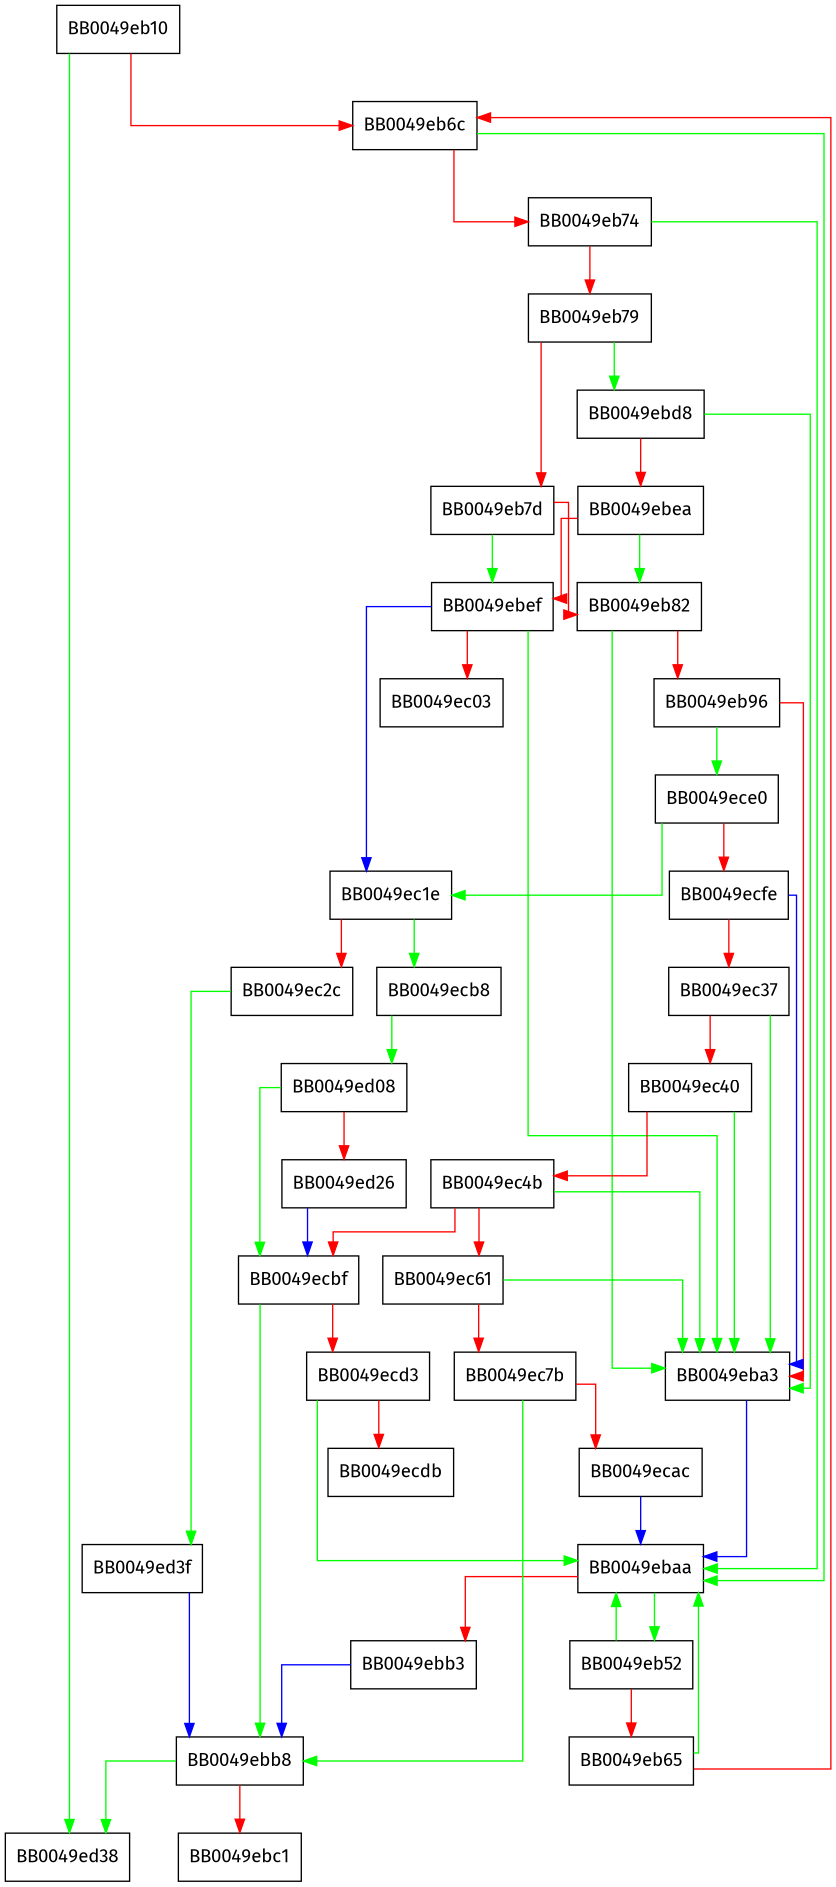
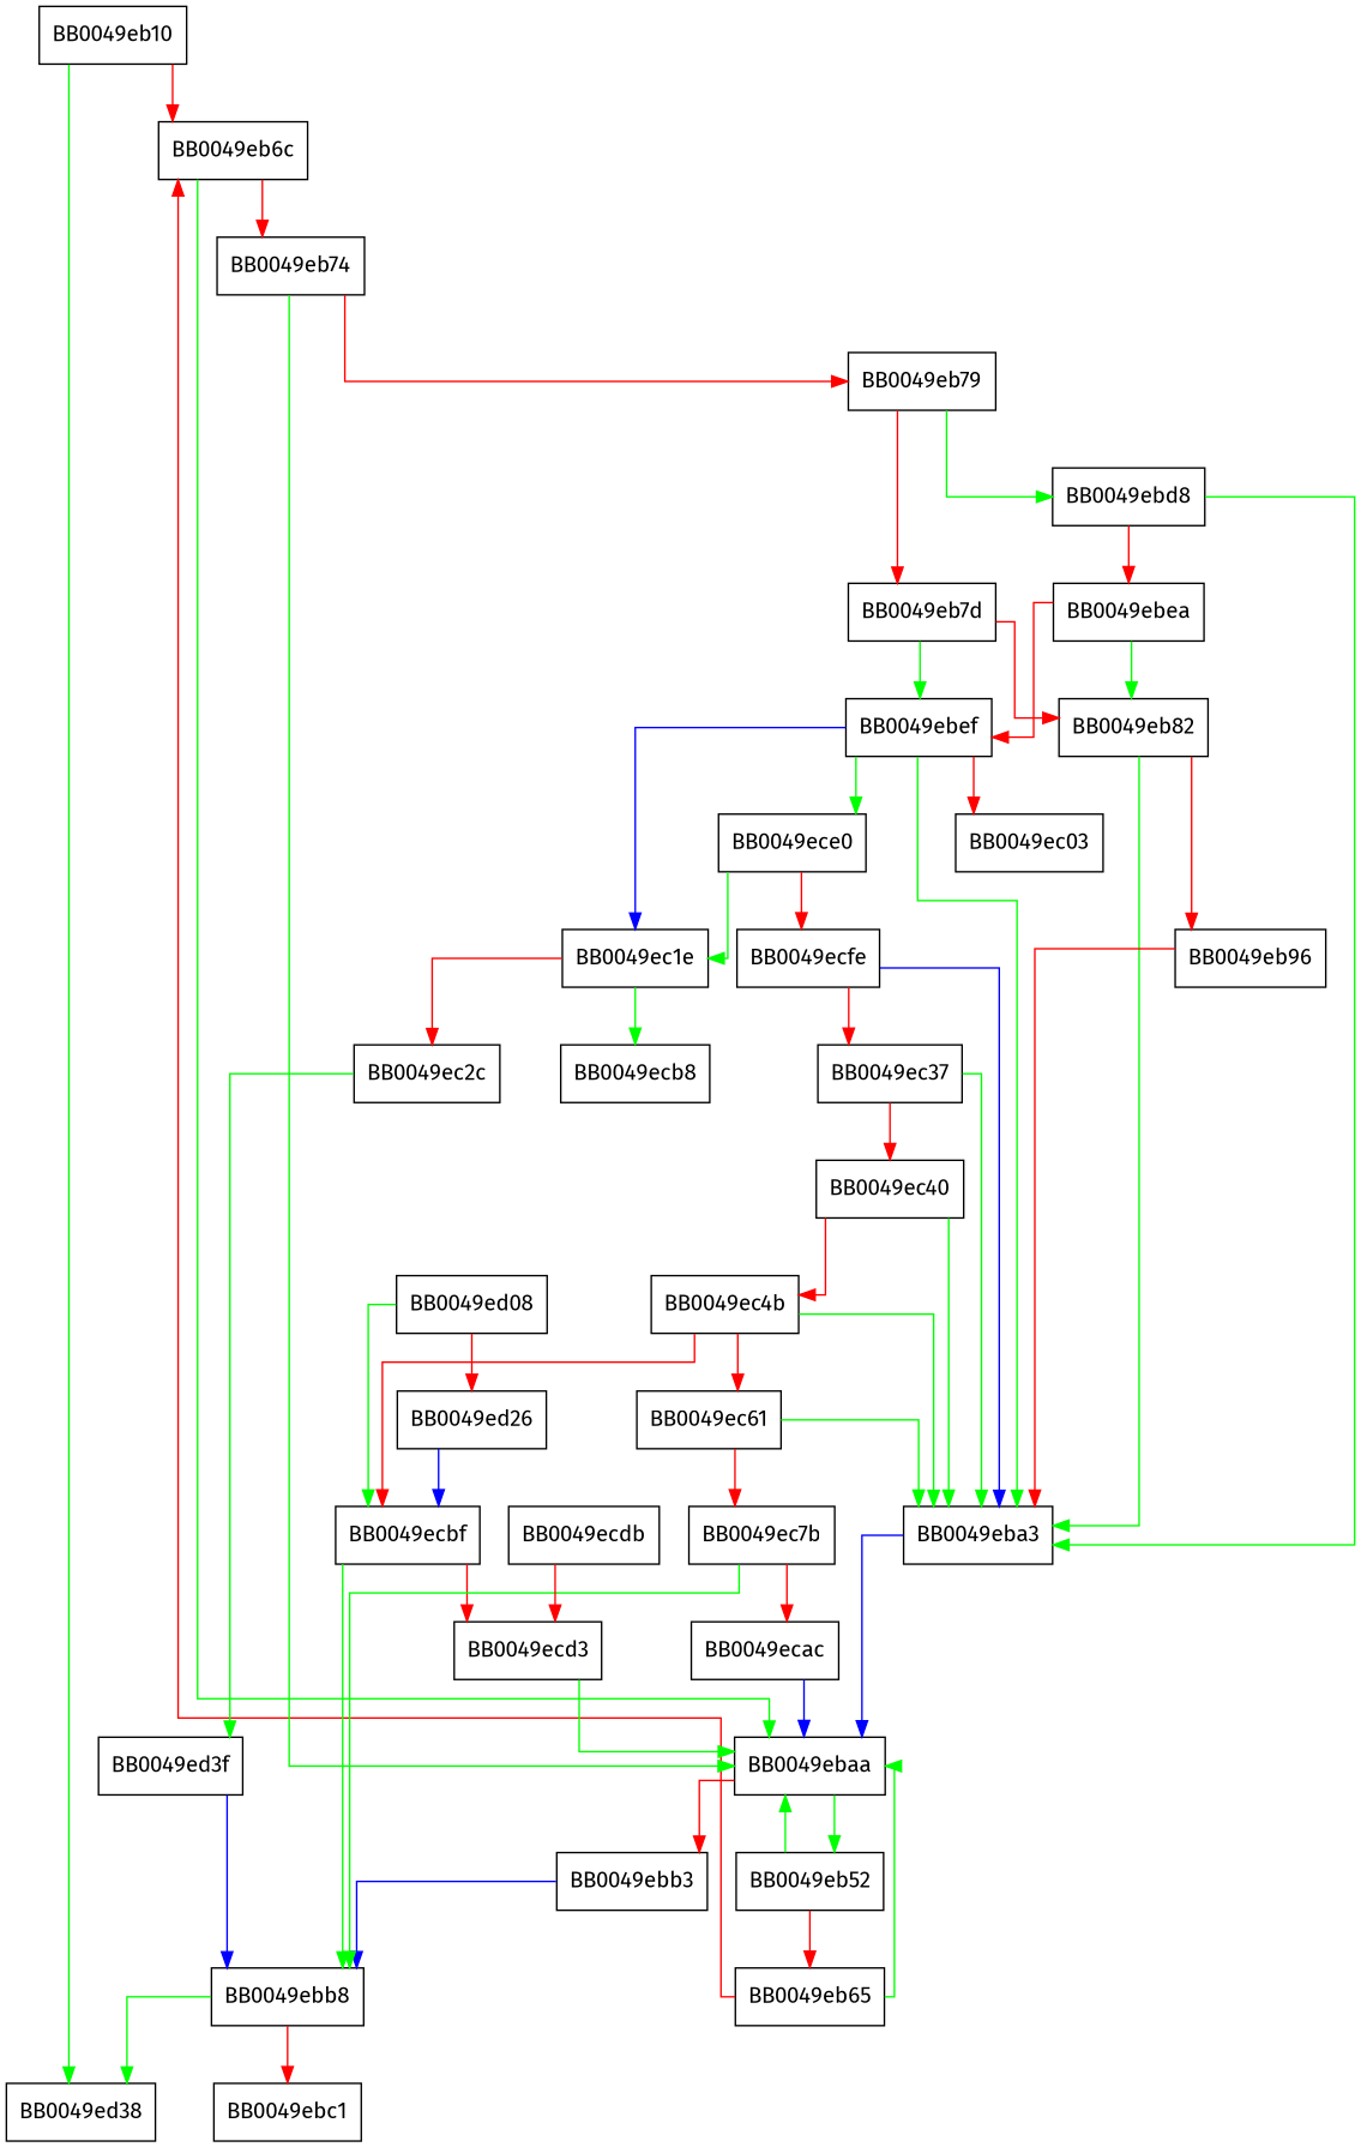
  digraph {
    fontname="Fira Sans"
    splines=ortho
    node [fontname="Fira Sans" shape=box]
    edge [color=green fontname="Fira Sans"]
    BB0049eb10
    BB0049ed38
    BB0049eb6c
    BB0049eb52
    BB0049ebaa
    BB0049eb65
    BB0049ebb3
    BB0049ebb8
    BB0049eb74
    BB0049eb79
    BB0049ebd8
    BB0049eb7d
    BB0049eba3
    BB0049ebea
    BB0049ebef
    BB0049eb82
    BB0049ec03
    BB0049ec1e
    BB0049eb96
    BB0049ece0
    BB0049ecfe
    BB0049ecb8
    BB0049ec2c
    BB0049ec37
    BB0049ebc1
    BB0049ed08
    BB0049ed3f
    BB0049ecbf
    BB0049ed26
    BB0049ecd3
    BB0049ec40
    BB0049ec4b
    BB0049ec61
    BB0049ec7b
    BB0049ecac
    BB0049ecdb
    BB0049eb10 -> BB0049ed38
    BB0049eb10 -> BB0049eb6c [color=red]
    BB0049eb6c -> BB0049ebaa
    BB0049eb6c -> BB0049eb74 [color=red]
    BB0049eb52 -> BB0049ebaa
    BB0049eb52 -> BB0049eb65 [color=red]
    BB0049ebaa -> BB0049eb52
    BB0049ebaa -> BB0049ebb3 [color=red]
    BB0049eb65 -> BB0049eb6c [color=red]
    BB0049eb65 -> BB0049ebaa
    BB0049ebb3 -> BB0049ebb8 [color=blue]
    BB0049ebb8 -> BB0049ed38
    BB0049ebb8 -> BB0049ebc1 [color=red]
    BB0049eb74 -> BB0049ebaa
    BB0049eb74 -> BB0049eb79 [color=red]
    BB0049eb79 -> BB0049ebd8
    BB0049eb79 -> BB0049eb7d [color=red]
    BB0049ebd8 -> BB0049eba3
    BB0049ebd8 -> BB0049ebea [color=red]
    BB0049eb7d -> BB0049ebef
    BB0049eb7d -> BB0049eb82 [color=red]
    BB0049eba3 -> BB0049ebaa [color=blue]
    BB0049ebea -> BB0049ebef [color=red]
    BB0049ebea -> BB0049eb82
    BB0049ebef -> BB0049eba3
    BB0049ebef -> BB0049ec03 [color=red]
    BB0049ebef -> BB0049ec1e [color=blue]
    BB0049eb82 -> BB0049eba3
    BB0049eb82 -> BB0049eb96 [color=red]
    BB0049ec1e -> BB0049ecb8
    BB0049ec1e -> BB0049ec2c [color=red]
    BB0049eb96 -> BB0049eba3 [color=red]
-   BB0049eb96 -> BB0049ece0
+   BB0049ebef -> BB0049ece0
    BB0049ece0 -> BB0049ec1e
    BB0049ece0 -> BB0049ecfe [color=red]
    BB0049ecfe -> BB0049eba3 [color=blue]
    BB0049ecfe -> BB0049ec37 [color=red]
-   BB0049ecb8 -> BB0049ed08
    BB0049ec2c -> BB0049ed3f
    BB0049ec37 -> BB0049eba3
    BB0049ec37 -> BB0049ec40 [color=red]
    BB0049ed08 -> BB0049ecbf
    BB0049ed08 -> BB0049ed26 [color=red]
    BB0049ed3f -> BB0049ebb8 [color=blue]
    BB0049ecbf -> BB0049ebb8
    BB0049ecbf -> BB0049ecd3 [color=red]
    BB0049ed26 -> BB0049ecbf [color=blue]
    BB0049ecd3 -> BB0049ebaa
-   BB0049ecd3 -> BB0049ecdb [color=red]
+   BB0049ecdb -> BB0049ecd3 [color=red]
    BB0049ec40 -> BB0049eba3
    BB0049ec40 -> BB0049ec4b [color=red]
    BB0049ec4b -> BB0049eba3
    BB0049ec4b -> BB0049ecbf [color=red]
    BB0049ec4b -> BB0049ec61 [color=red]
    BB0049ec61 -> BB0049eba3
    BB0049ec61 -> BB0049ec7b [color=red]
    BB0049ec7b -> BB0049ebb8
    BB0049ec7b -> BB0049ecac [color=red]
    BB0049ecac -> BB0049ebaa [color=blue]
  }
